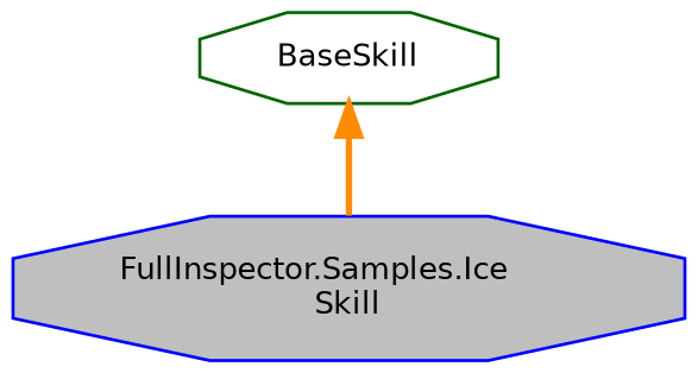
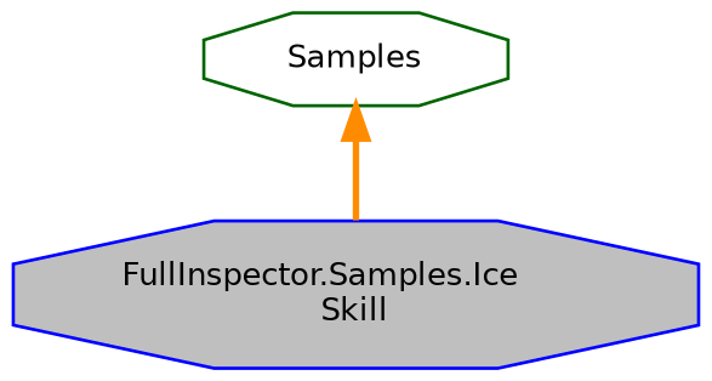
  digraph {
    node [fontname=Helvetica fontsize=10 shape=octagon style=filled]
    n1 [color=blue fillcolor=grey75 fontcolor=black height=0.2 label="FullInspector.Samples.Ice\lSkill" width=0.4]
-   n2 [color=darkgreen fillcolor=white height=0.2 label=BaseSkill width=0.4]
+   n2 [color=darkgreen fillcolor=white height=0.2 label=Samples width=0.4]
    n2 -> n1 [color=darkorange dir=back fontname=Helvetica fontsize=10 labelfontname=Helvetica labelfontsize=10 style=bold]
  }
